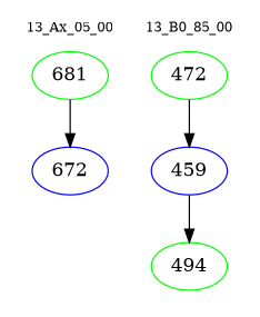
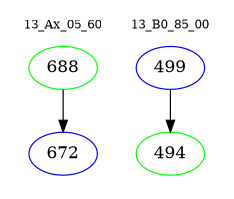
  digraph {
    node [color=green]
    edge [color=black]
-   n1 [label=681]
+   n1 [label=688]
    n2 [color=blue label=672]
-   n3 [label=472]
-   n4 [color=blue label=459]
+   n4 [color=blue label=499]
    n5 [label=494]
    subgraph cluster_1 {
      color=white
      fontsize=10
-     label="13_Ax_05_00"
+     label="13_Ax_05_60"
      n1
      n2
    }
    subgraph cluster_2 {
      color=white
      fontsize=10
      label="13_B0_85_00"
-     n3
      n4
      n5
    }
    n1 -> n2
-   n3 -> n4
    n4 -> n5
  }
